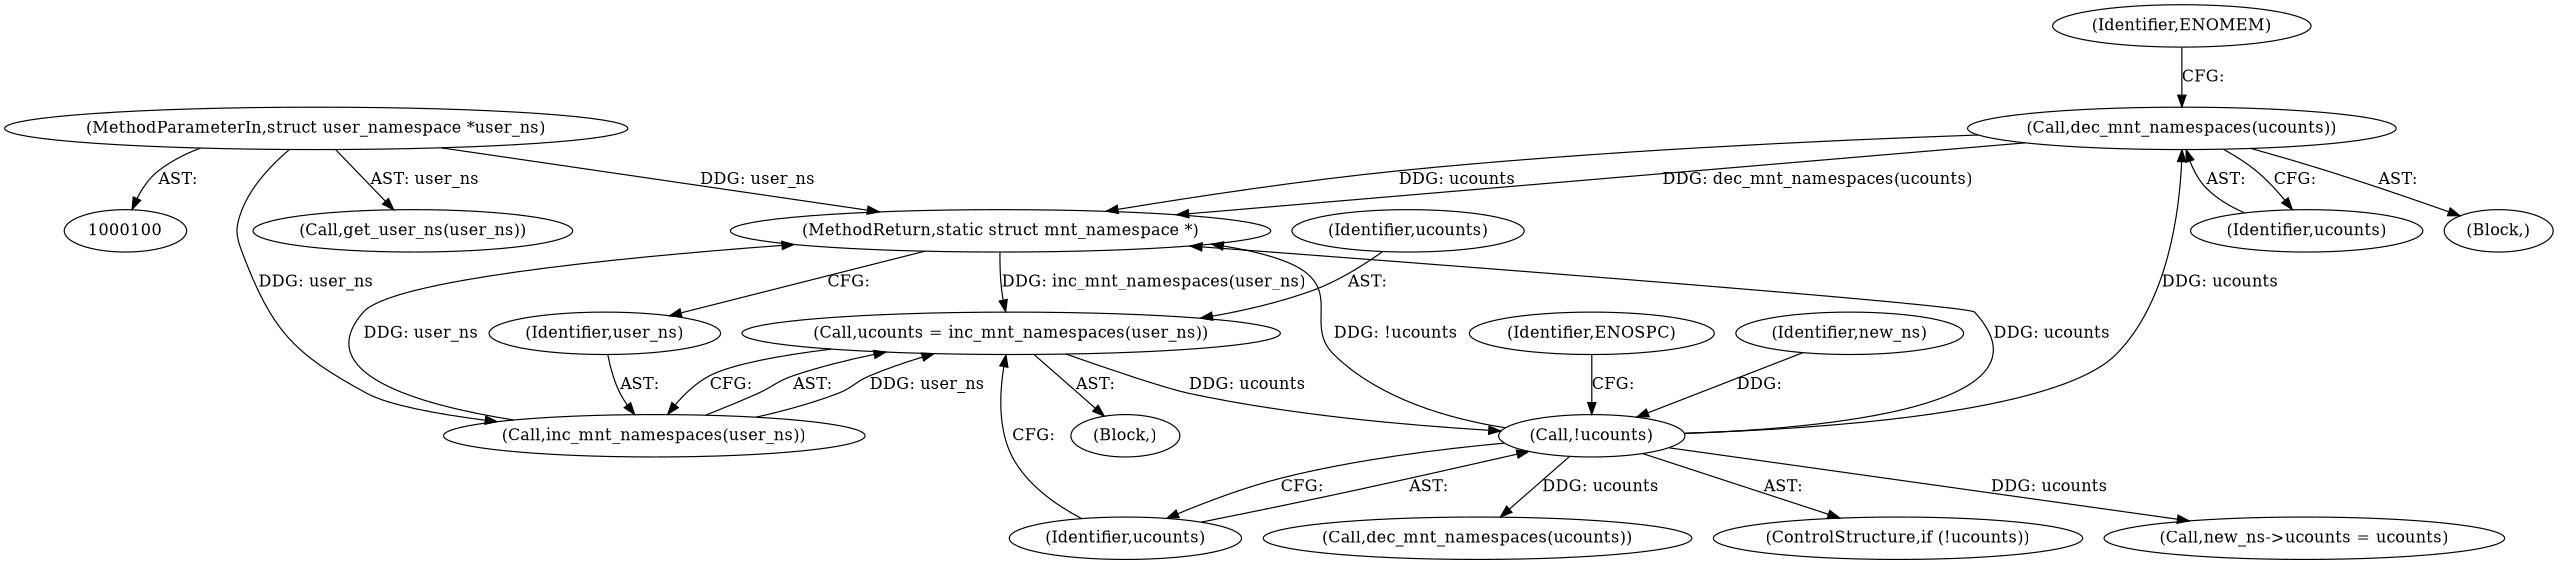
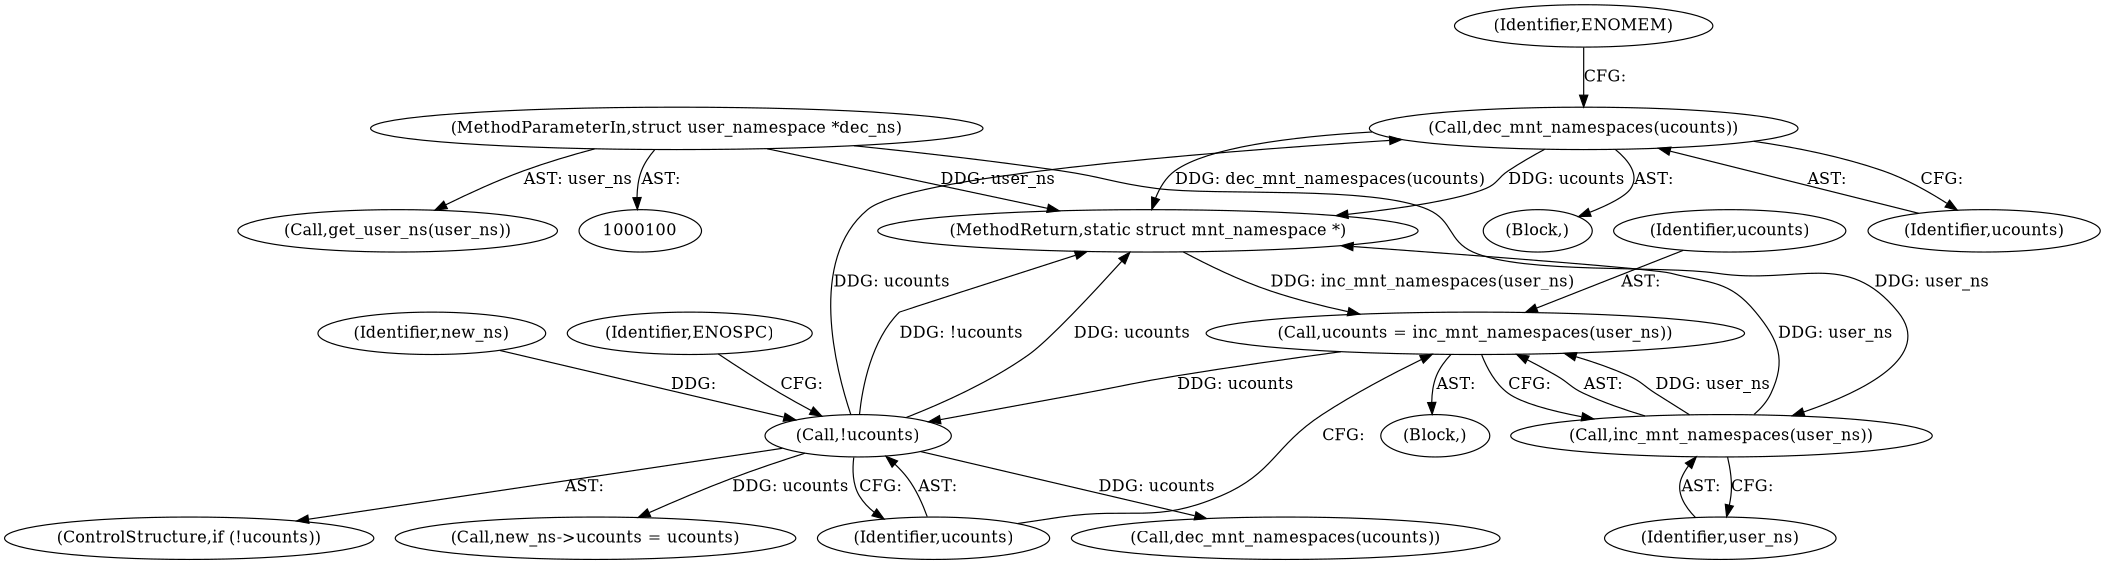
  digraph {
    n1 [label="(Call,dec_mnt_namespaces(ucounts))"]
    n2 [label="(Identifier,ucounts)"]
    n3 [label="(Block,)"]
    n4 [label="(MethodReturn,static struct mnt_namespace *)"]
    n5 [label="(Call,ucounts = inc_mnt_namespaces(user_ns))"]
    n6 [label="(Call,!ucounts)"]
    n7 [label="(ControlStructure,if (!ucounts))"]
    n8 [label="(Identifier,ucounts)"]
    n9 [label="(Call,new_ns->ucounts = ucounts)"]
    n10 [label="(Call,dec_mnt_namespaces(ucounts))"]
    n11 [label="(Call,inc_mnt_namespaces(user_ns))"]
    n12 [label="(Block,)"]
    n13 [label="(Identifier,user_ns)"]
    n14 [label="(Call,get_user_ns(user_ns))"]
-   n15 [label="(MethodParameterIn,struct user_namespace *user_ns)"]
+   n15 [label="(MethodParameterIn,struct user_namespace *dec_ns)"]
    1000100
    n17 [label="(Identifier,ucounts)"]
    n18 [label="(Identifier,ENOSPC)"]
    n19 [label="(Identifier,new_ns)"]
    n20 [label="(Identifier,ENOMEM)"]
    n1 -> n2 [label="CFG: "]
    n1 -> n3 [label="AST: "]
    n1 -> n4 [label="DDG: dec_mnt_namespaces(ucounts)"]
    n1 -> n4 [label="DDG: ucounts"]
    n2 -> n1 [label="AST: "]
    n4 -> n5 [label="DDG: inc_mnt_namespaces(user_ns)"]
    n5 -> n6 [label="DDG: ucounts"]
    n5 -> n11 [label="CFG: "]
    n5 -> n12 [label="AST: "]
    n6 -> n1 [label="DDG: ucounts"]
    n6 -> n4 [label="DDG: ucounts"]
    n6 -> n4 [label="DDG: !ucounts"]
    n6 -> n7 [label="AST: "]
    n6 -> n8 [label="CFG: "]
    n6 -> n9 [label="DDG: ucounts"]
    n6 -> n10 [label="DDG: ucounts"]
    n8 -> n5 [label="CFG: "]
    n8 -> n6 [label="AST: "]
    n11 -> n4 [label="DDG: user_ns"]
    n11 -> n5 [label="AST: "]
    n11 -> n5 [label="DDG: user_ns"]
-   n4 -> n13 [label="CFG: "]
+   n11 -> n13 [label="CFG: "]
    n13 -> n11 [label="AST: "]
    n15 -> n4 [label="DDG: user_ns"]
    n15 -> n11 [label="DDG: user_ns"]
    n15 -> n14 [label="AST: user_ns"]
    n15 -> 1000100 [label="AST: "]
    n17 -> n5 [label="AST: "]
    n18 -> n6 [label="CFG: "]
    n19 -> n6 [label="DDG: "]
    n20 -> n1 [label="CFG: "]
  }
